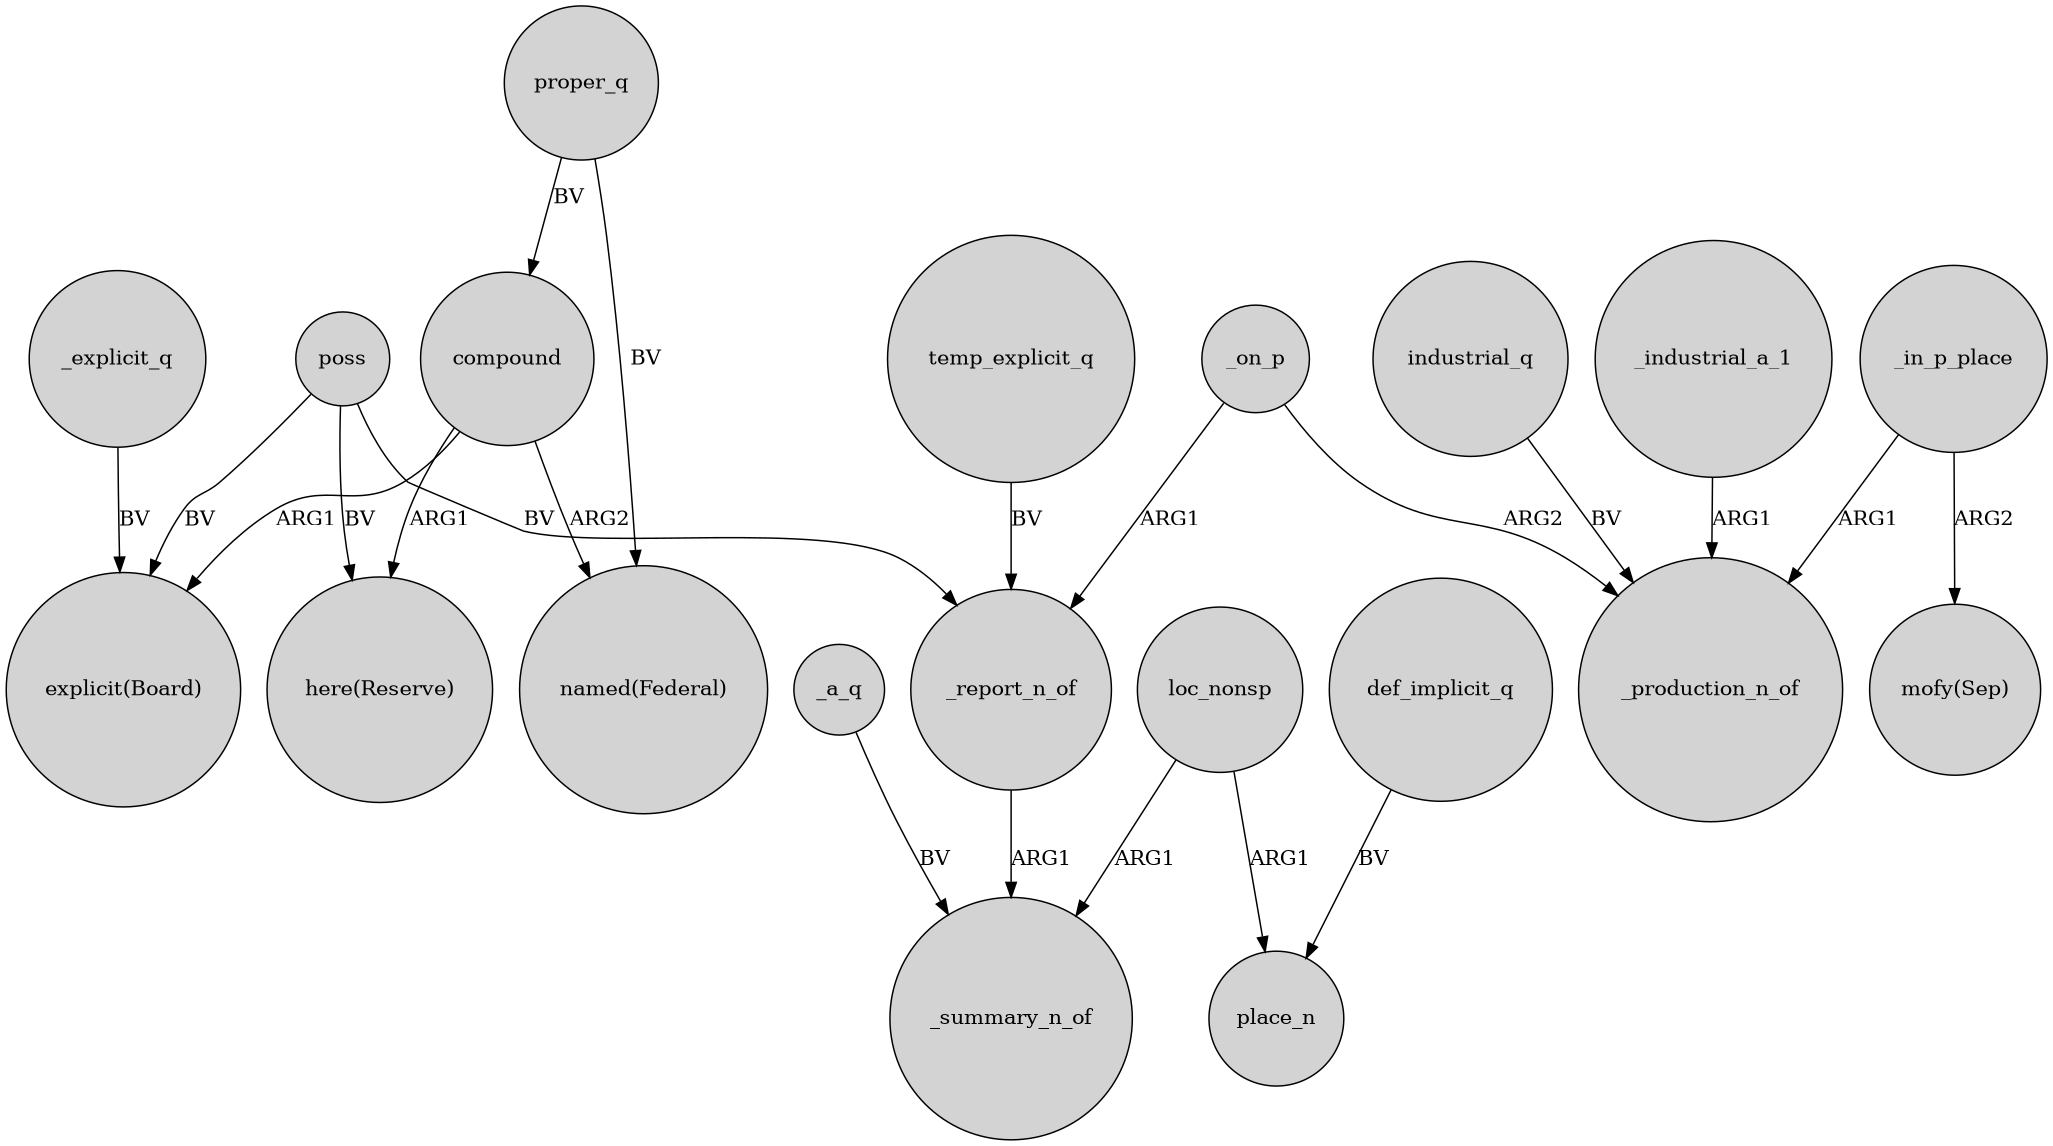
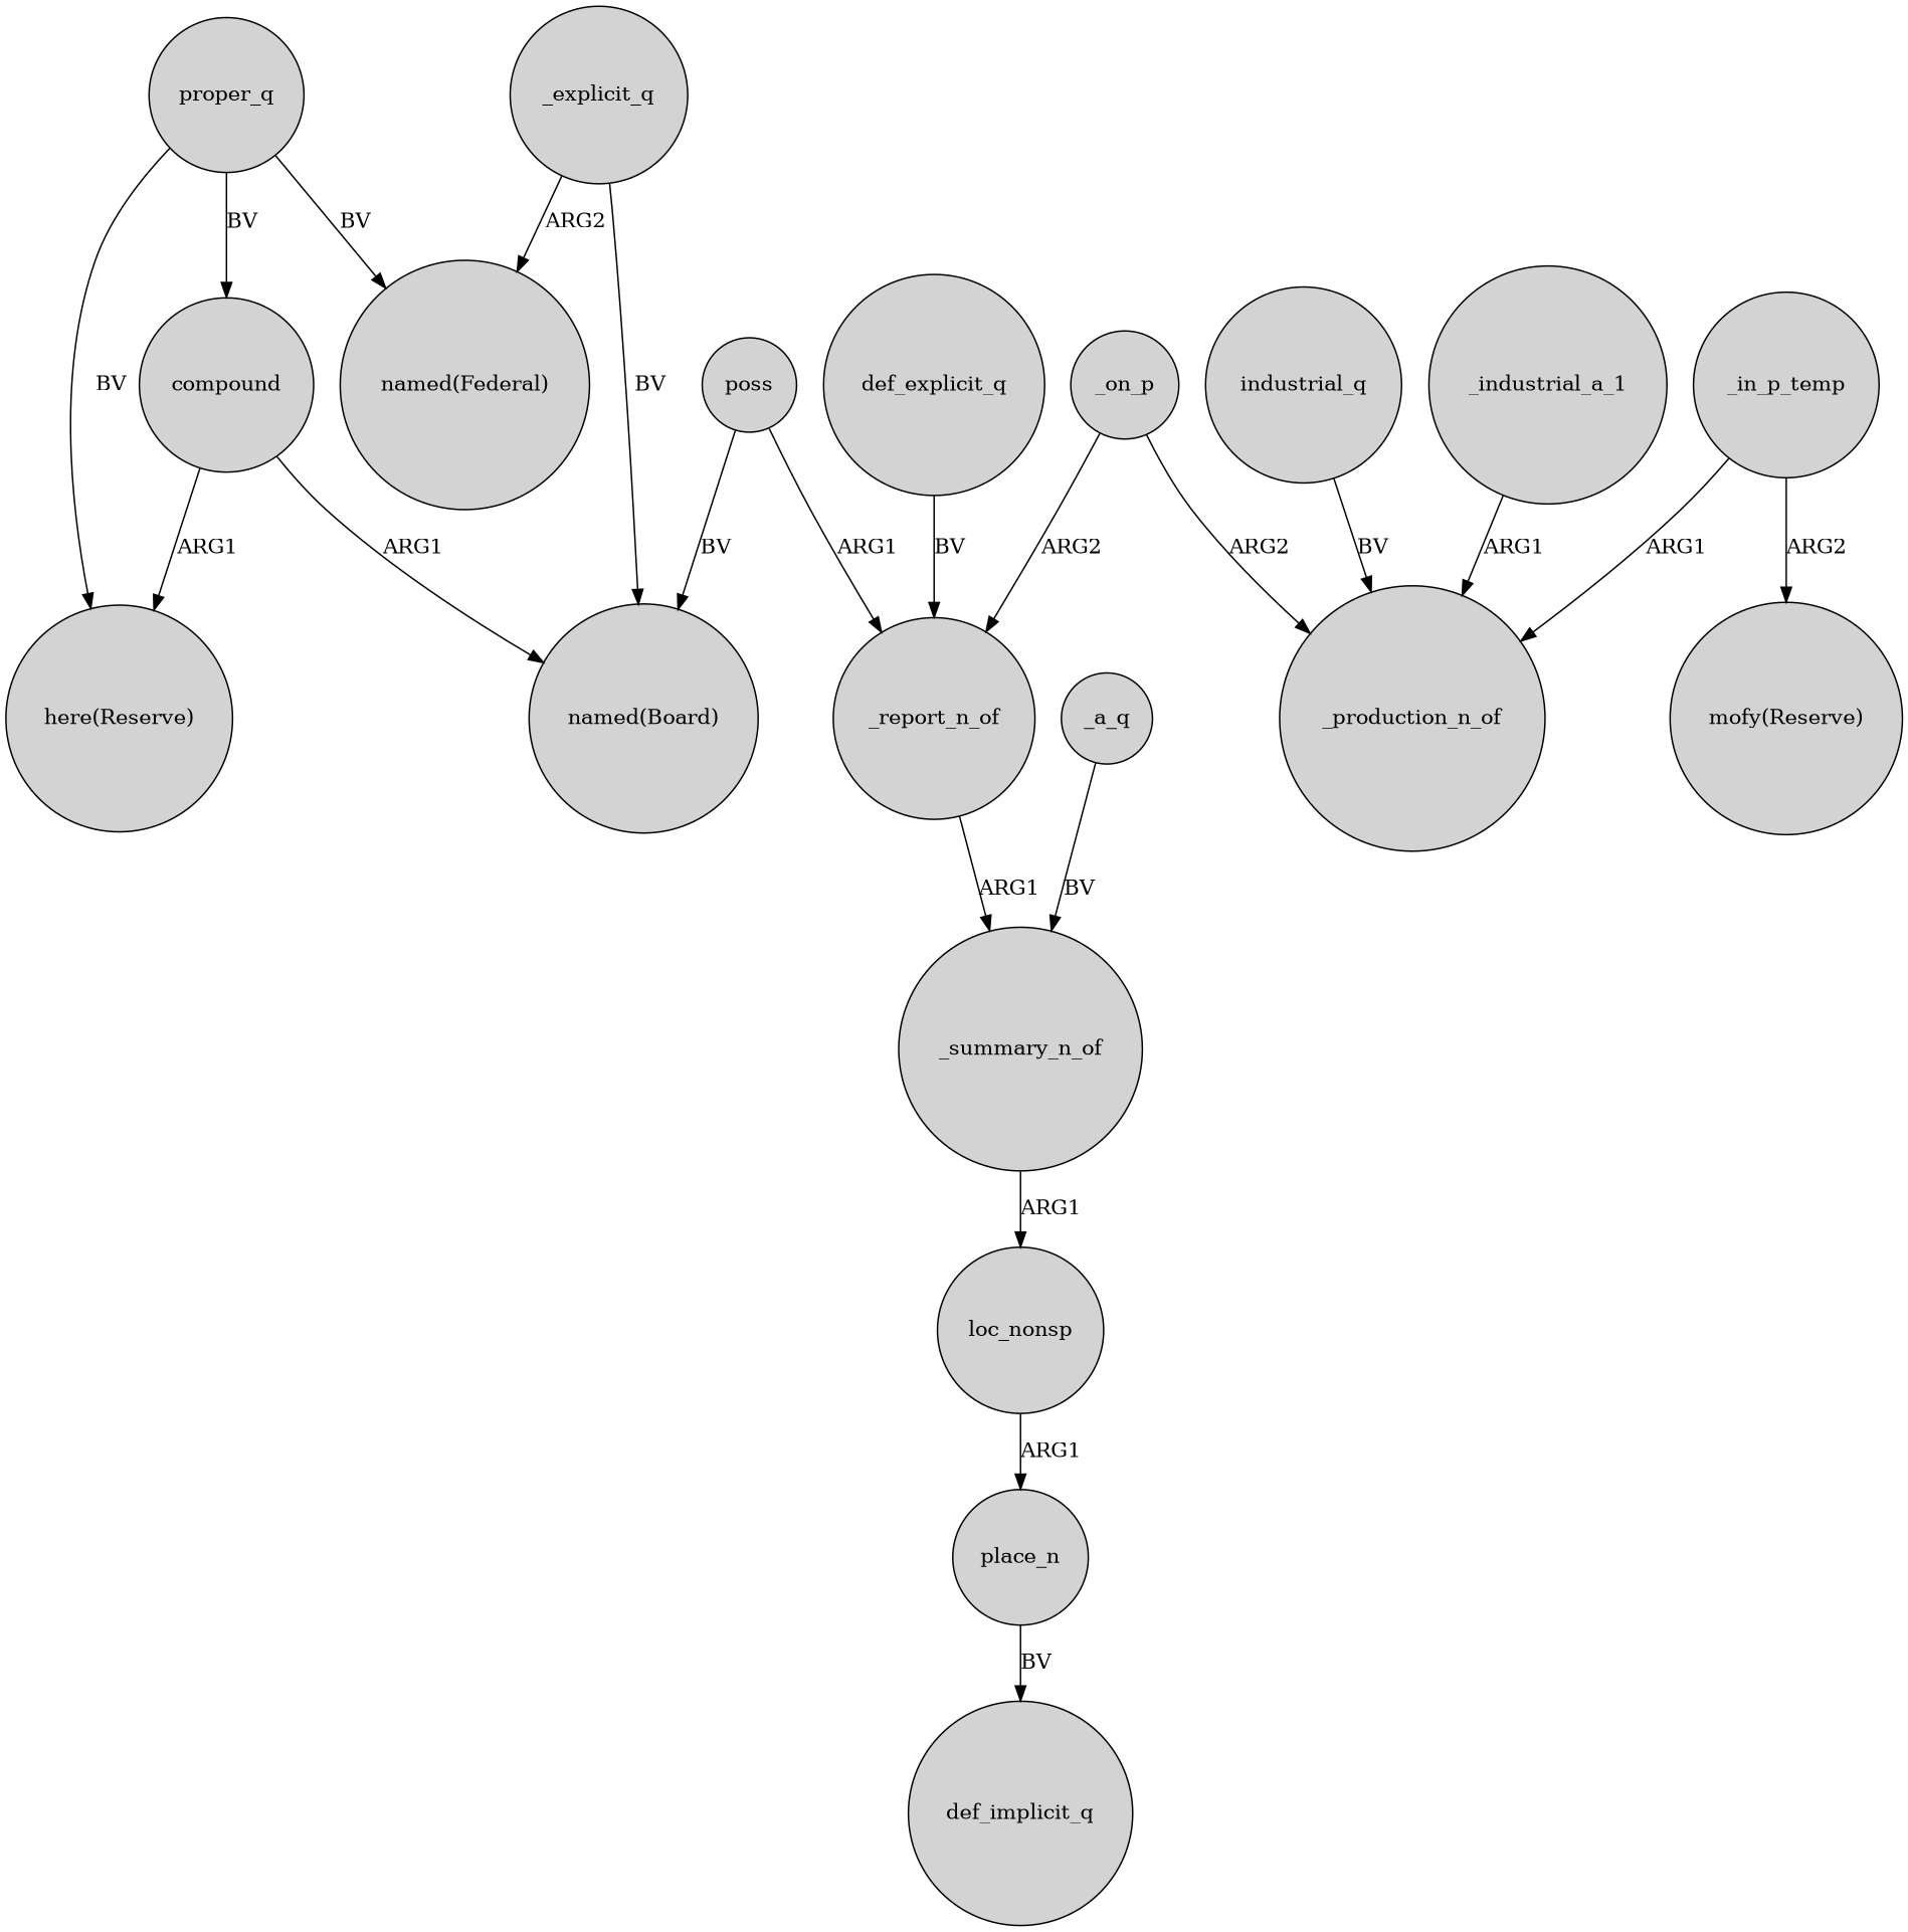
  digraph {
    node [shape=circle style=filled]
    n1 [label="here(Reserve)"]
    compound
-   "named(Board)" [label="explicit(Board)"]
+   "named(Board)"
    "named(Federal)"
    n5 [label=industrial_q]
    _production_n_of
    n7 [label=_explicit_q]
    proper_q
    poss
    _report_n_of
    _summary_n_of
    def_implicit_q
    place_n
    _a_q
    loc_nonsp
    _on_p
    _industrial_a_1
-   _in_p_temp [label=_in_p_place]
-   "mofy(Sep)"
-   def_explicit_q [label=temp_explicit_q]
+   _in_p_temp
+   "mofy(Sep)" [label="mofy(Reserve)"]
+   def_explicit_q
    compound -> n1 [label=ARG1]
    compound -> "named(Board)" [label=ARG1]
-   compound -> "named(Federal)" [label=ARG2]
+   n7 -> "named(Federal)" [label=ARG2]
    n5 -> _production_n_of [label=BV]
    n7 -> "named(Board)" [label=BV]
-   poss -> n1 [label=BV]
+   proper_q -> n1 [label=BV]
    proper_q -> compound [label=BV]
    proper_q -> "named(Federal)" [label=BV]
    poss -> "named(Board)" [label=BV]
-   poss -> _report_n_of [label=BV]
+   poss -> _report_n_of [label=ARG1]
    _report_n_of -> _summary_n_of [label=ARG1]
-   def_implicit_q -> place_n [label=BV]
+   place_n -> def_implicit_q [label=BV]
    _a_q -> _summary_n_of [label=BV]
-   loc_nonsp -> _summary_n_of [label=ARG1]
+   _summary_n_of -> loc_nonsp [label=ARG1]
    loc_nonsp -> place_n [label=ARG1]
    _on_p -> _production_n_of [label=ARG2]
-   _on_p -> _report_n_of [label=ARG1]
+   _on_p -> _report_n_of [label=ARG2]
    _industrial_a_1 -> _production_n_of [label=ARG1]
    _in_p_temp -> _production_n_of [label=ARG1]
    _in_p_temp -> "mofy(Sep)" [label=ARG2]
    def_explicit_q -> _report_n_of [label=BV]
  }
